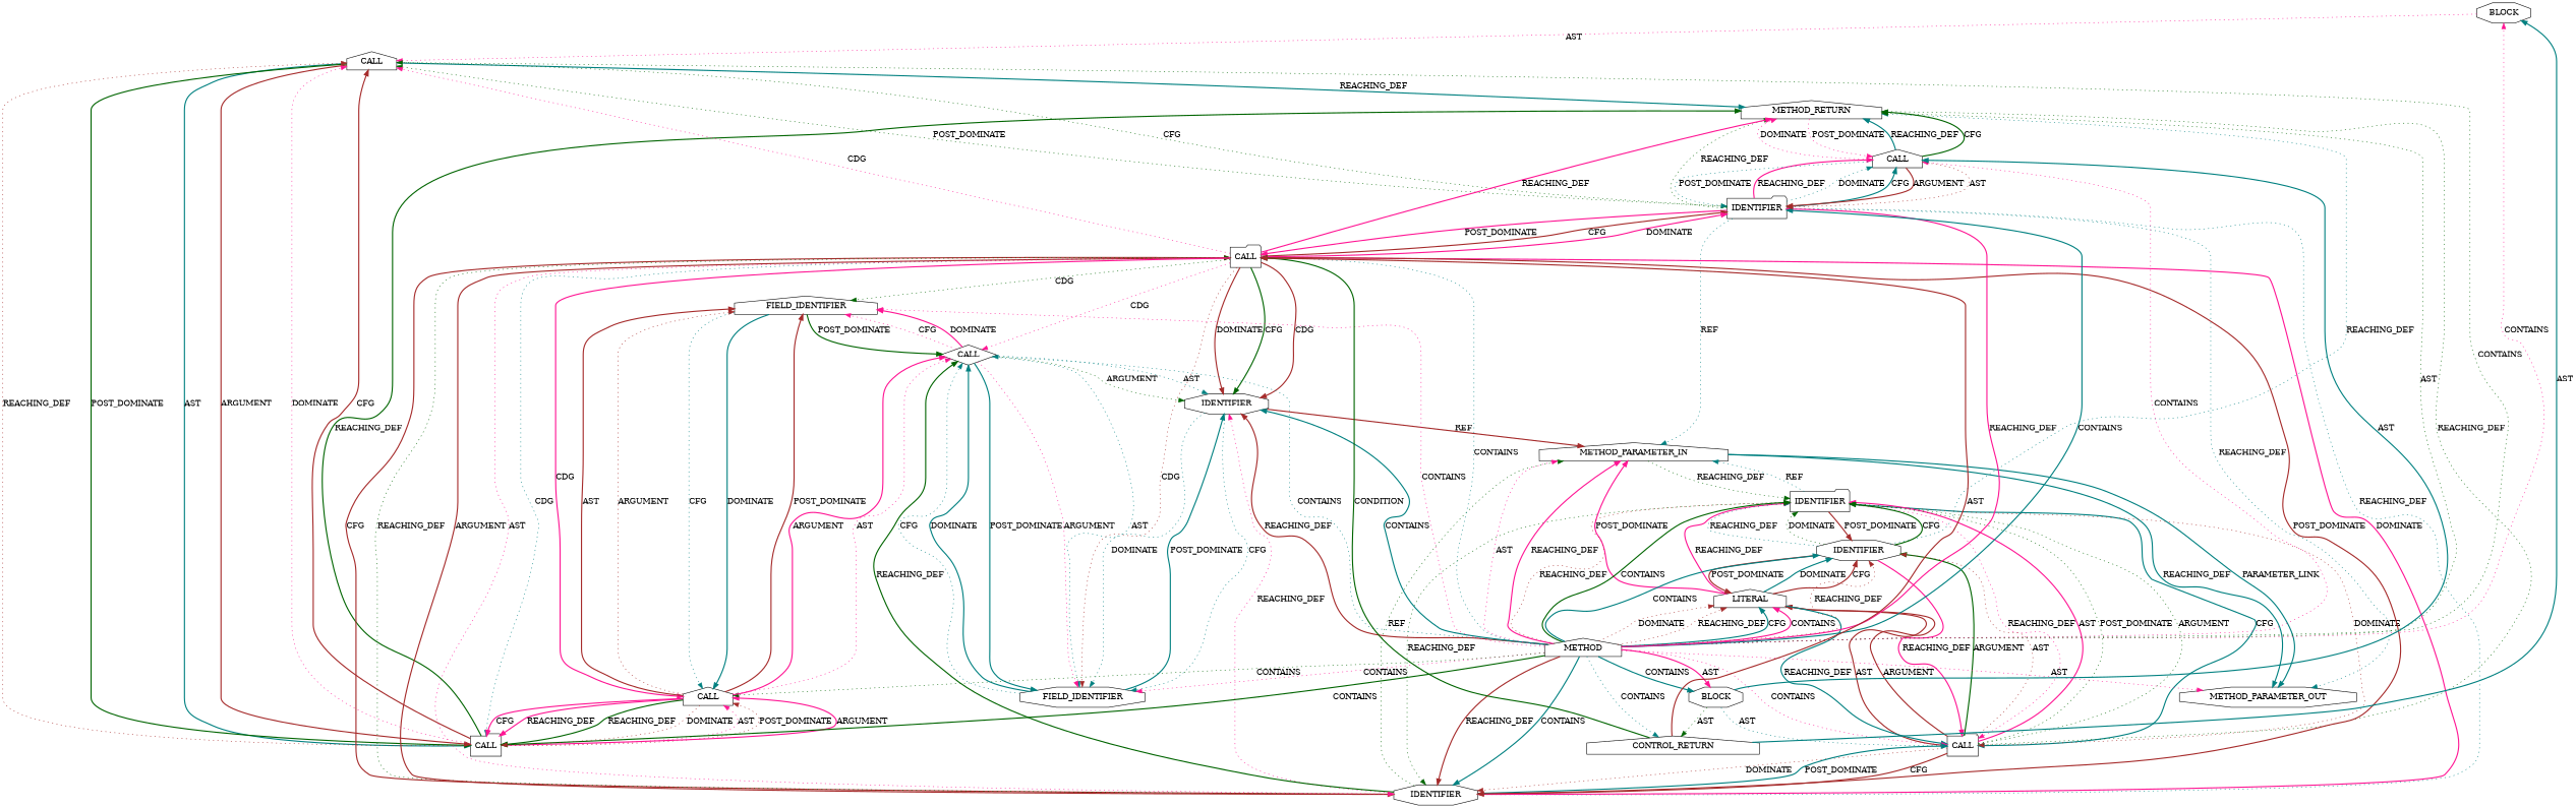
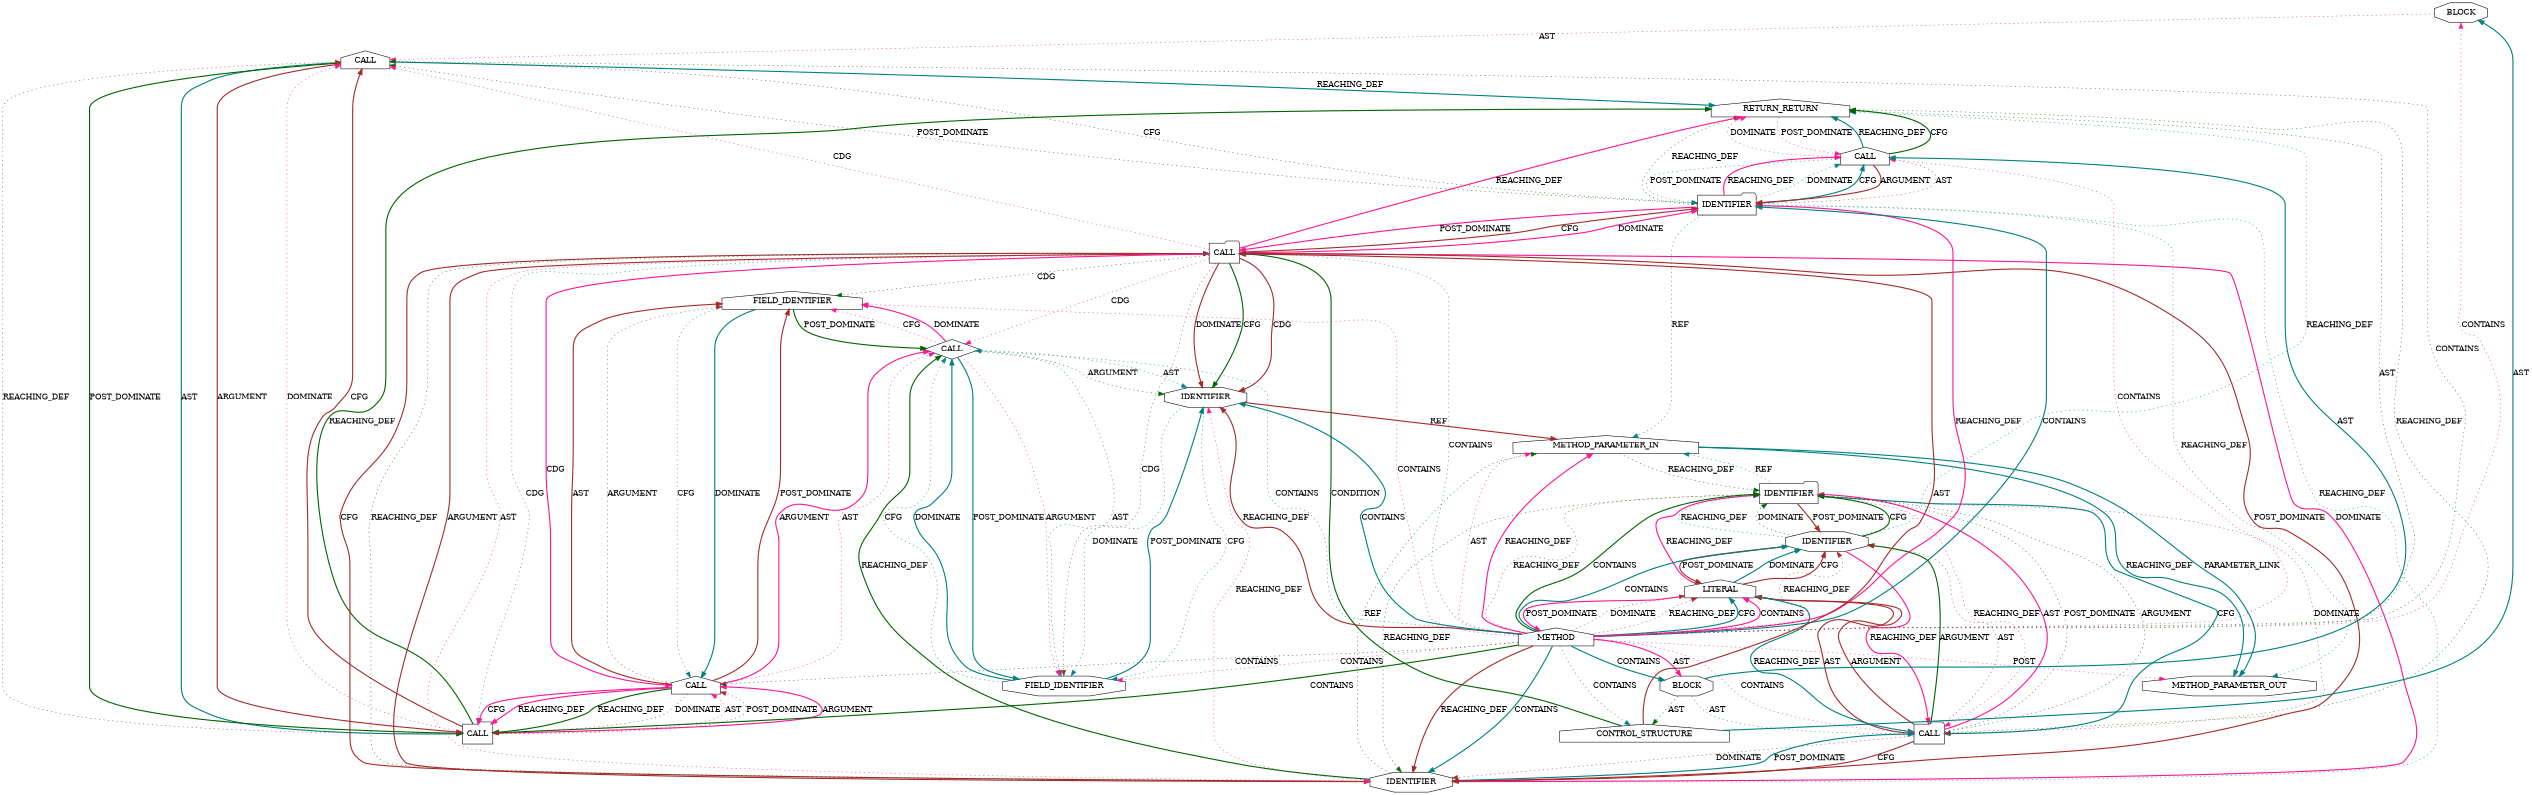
  digraph {
    node [ARGUMENT_INDEX=1 CODE=con COLUMN_NUMBER=18 LINE_NUMBER=2860 ORDER=1 TYPE_FULL_NAME="<empty>" shape=house]
    edge [color=teal style=bold]
    n1 [ARGUMENT_INDEX=-1 CODE="<empty>" COLUMN_NUMBER=3 ORDER=2 TYPE_FULL_NAME=void label=BLOCK shape=octagon]
    n2 [CODE="gcm_inc_nonce(&con->v2.in_gcm_nonce)" COLUMN_NUMBER=3 DISPATCH_TYPE=STATIC_DISPATCH METHOD_FULL_NAME=gcm_inc_nonce NAME=gcm_inc_nonce label=CALL]
-   n3 [CODE=RET COLUMN_NUMBER=1 EVALUATION_STRATEGY=BY_VALUE LINE_NUMBER=2855 ORDER=3 TYPE_FULL_NAME=void label=METHOD_RETURN ARGUMENT_INDEX=""]
+   n3 [CODE=RET COLUMN_NUMBER=1 EVALUATION_STRATEGY=BY_VALUE LINE_NUMBER=2855 ORDER=3 TYPE_FULL_NAME=void label=RETURN_RETURN ARGUMENT_INDEX=""]
    n4 [CODE="&con->v2.in_gcm_nonce" COLUMN_NUMBER=17 DISPATCH_TYPE=STATIC_DISPATCH METHOD_FULL_NAME="<operator>.addressOf" NAME="<operator>.addressOf" label=CALL shape=folder]
    n5 [COLUMN_NUMBER=16 LINE_NUMBER=2862 NAME=con TYPE_FULL_NAME="ceph_connection*" label=IDENTIFIER shape=folder]
    n6 [NAME=con TYPE_FULL_NAME="ceph_connection*" label=IDENTIFIER shape=octagon]
    n7 [CODE="struct ceph_connection *con" COLUMN_NUMBER=25 EVALUATION_STRATEGY=BY_VALUE INDEX=1 IS_VARIADIC=false LINE_NUMBER=2855 NAME=con TYPE_FULL_NAME="ceph_connection*" label=METHOD_PARAMETER_IN ARGUMENT_INDEX=""]
    n8 [ARGUMENT_INDEX=2 CANONICAL_NAME=v2 CODE=v2 ORDER=2 label=FIELD_IDENTIFIER shape=octagon TYPE_FULL_NAME=""]
    n9 [ARGUMENT_INDEX=3 COLUMN_NUMBER=32 LINE_NUMBER=2857 NAME=con ORDER=3 TYPE_FULL_NAME="ceph_connection*" label=IDENTIFIER shape=folder]
    n10 [CODE="struct ceph_connection *con" COLUMN_NUMBER=25 EVALUATION_STRATEGY=BY_VALUE INDEX=1 IS_VARIADIC=false LINE_NUMBER=2855 NAME=con TYPE_FULL_NAME="ceph_connection*" label=METHOD_PARAMETER_OUT shape=octagon ARGUMENT_INDEX=""]
    n11 [CODE="con->v2" DISPATCH_TYPE=STATIC_DISPATCH METHOD_FULL_NAME="<operator>.indirectFieldAccess" NAME="<operator>.indirectFieldAccess" label=CALL shape=diamond]
    n12 [ARGUMENT_INDEX=-1 CODE="dout(\"%s con %p\\n\", __func__, con)" COLUMN_NUMBER=2 DISPATCH_TYPE=STATIC_DISPATCH LINE_NUMBER=2857 METHOD_FULL_NAME=dout NAME=dout label=CALL shape=folder]
    n13 [COLUMN_NUMBER=17 LINE_NUMBER=2859 NAME=con TYPE_FULL_NAME="ceph_connection*" label=IDENTIFIER shape=octagon]
    n14 [CODE="\"%s con %p\\n\"" COLUMN_NUMBER=7 LINE_NUMBER=2857 TYPE_FULL_NAME=char label=LITERAL]
    n15 [ARGUMENT_INDEX=2 CODE=__func__ COLUMN_NUMBER=22 LINE_NUMBER=2857 NAME=__func__ ORDER=2 TYPE_FULL_NAME=ANY label=IDENTIFIER shape=octagon]
    n16 [ARGUMENT_INDEX=-1 CODE="con_secure(con)" COLUMN_NUMBER=6 DISPATCH_TYPE=STATIC_DISPATCH LINE_NUMBER=2859 METHOD_FULL_NAME=con_secure NAME=con_secure label=CALL shape=folder]
    n17 [AST_PARENT_FULL_NAME="messenger_v2.c:<global>" AST_PARENT_TYPE=TYPE_DECL CODE="static void finish_skip(struct ceph_connection *con)\n{\n	dout(\"%s con %p\\n\", __func__, con);\n\n	if (con_secure(con))\n		gcm_inc_nonce(&con->v2.in_gcm_nonce);\n\n	__finish_skip(con);\n}" COLUMN_NUMBER=1 COLUMN_NUMBER_END=1 FILENAME="messenger_v2.c" FULL_NAME=finish_skip IS_EXTERNAL=false LINE_NUMBER=2855 LINE_NUMBER_END=2863 NAME=finish_skip ORDER=110 SIGNATURE="void finish_skip (ceph_connection*)" label=METHOD ARGUMENT_INDEX="" TYPE_FULL_NAME=""]
    n18 [ARGUMENT_INDEX=-1 CODE="__finish_skip(con)" COLUMN_NUMBER=2 DISPATCH_TYPE=STATIC_DISPATCH LINE_NUMBER=2862 METHOD_FULL_NAME=__finish_skip NAME=__finish_skip ORDER=3 label=CALL]
    n19 [ARGUMENT_INDEX=-1 CODE="{\n	dout(\"%s con %p\\n\", __func__, con);\n\n	if (con_secure(con))\n		gcm_inc_nonce(&con->v2.in_gcm_nonce);\n\n	__finish_skip(con);\n}" COLUMN_NUMBER=1 LINE_NUMBER=2856 ORDER=2 TYPE_FULL_NAME=void label=BLOCK shape=octagon]
-   n20 [ARGUMENT_INDEX=-1 CODE="if (con_secure(con))" COLUMN_NUMBER=2 CONTROL_STRUCTURE_TYPE=IF LINE_NUMBER=2859 ORDER=2 PARSER_TYPE_NAME=CASTIfStatement label=CONTROL_RETURN TYPE_FULL_NAME=""]
+   n20 [ARGUMENT_INDEX=-1 CODE="if (con_secure(con))" COLUMN_NUMBER=2 CONTROL_STRUCTURE_TYPE=IF LINE_NUMBER=2859 ORDER=2 PARSER_TYPE_NAME=CASTIfStatement label=CONTROL_STRUCTURE TYPE_FULL_NAME=""]
    n21 [CODE="con->v2.in_gcm_nonce" DISPATCH_TYPE=STATIC_DISPATCH METHOD_FULL_NAME="<operator>.fieldAccess" NAME="<operator>.fieldAccess" label=CALL]
    n22 [ARGUMENT_INDEX=2 CANONICAL_NAME=in_gcm_nonce CODE=in_gcm_nonce ORDER=2 label=FIELD_IDENTIFIER TYPE_FULL_NAME=""]
    n1 -> n2 [color=deeppink label=AST style=dotted]
    n2 -> n3 [VARIABLE="gcm_inc_nonce(&con->v2.in_gcm_nonce)" label=REACHING_DEF]
    n2 -> n4 [label=AST]
    n2 -> n4 [color=darkgreen label=POST_DOMINATE]
    n2 -> n4 [color=brown label=ARGUMENT]
    n2 -> n5 [color=darkgreen label=CFG style=dotted]
    n3 -> n18 [color=deeppink label=POST_DOMINATE style=dotted]
    n4 -> n2 [color=deeppink label=DOMINATE style=dotted]
    n4 -> n2 [color=brown label=CFG]
    n4 -> n2 [VARIABLE="&con->v2.in_gcm_nonce" color=brown label=REACHING_DEF style=dotted]
    n4 -> n3 [VARIABLE="&con->v2.in_gcm_nonce" color=darkgreen label=REACHING_DEF]
    n4 -> n21 [color=deeppink label=AST style=dotted]
    n4 -> n21 [color=brown label=POST_DOMINATE style=dotted]
    n4 -> n21 [color=deeppink label=ARGUMENT]
    n5 -> n2 [color=darkgreen label=POST_DOMINATE style=dotted]
    n5 -> n3 [VARIABLE=con color=darkgreen label=REACHING_DEF style=dotted]
    n5 -> n7 [label=REF style=dotted]
    n5 -> n10 [VARIABLE=con label=REACHING_DEF style=dotted]
    n5 -> n16 [color=deeppink label=POST_DOMINATE]
    n5 -> n18 [VARIABLE=con color=deeppink label=REACHING_DEF]
    n5 -> n18 [label=DOMINATE style=dotted]
    n5 -> n18 [label=CFG]
    n6 -> n7 [color=brown label=REF]
    n6 -> n8 [label=CFG style=dotted]
    n6 -> n8 [label=DOMINATE style=dotted]
    n7 -> n9 [VARIABLE=con color=darkgreen label=REACHING_DEF style=dotted]
    n7 -> n10 [VARIABLE=con label=REACHING_DEF]
    n7 -> n10 [label=PARAMETER_LINK]
    n8 -> n6 [label=POST_DOMINATE]
    n8 -> n11 [label=CFG style=dotted]
    n8 -> n11 [label=DOMINATE]
    n9 -> n7 [label=REF style=dotted]
    n9 -> n12 [label=CFG]
    n9 -> n12 [color=brown label=DOMINATE style=dotted]
    n9 -> n12 [VARIABLE=con color=deeppink label=REACHING_DEF style=dotted]
    n9 -> n13 [VARIABLE=con color=darkgreen label=REACHING_DEF style=dotted]
    n9 -> n15 [color=brown label=POST_DOMINATE]
    n11 -> n6 [color=darkgreen label=ARGUMENT style=dotted]
    n11 -> n6 [label=AST style=dotted]
    n11 -> n8 [label=POST_DOMINATE]
    n11 -> n8 [label=AST style=dotted]
    n11 -> n8 [color=deeppink label=ARGUMENT style=dotted]
    n11 -> n22 [color=deeppink label=CFG style=dotted]
    n11 -> n22 [color=deeppink label=DOMINATE]
    n12 -> n3 [VARIABLE="dout(\"%s con %p\\n\", __func__, con)" color=darkgreen label=REACHING_DEF style=dotted]
    n12 -> n9 [color=deeppink label=AST]
    n12 -> n9 [color=darkgreen label=POST_DOMINATE style=dotted]
    n12 -> n9 [color=darkgreen label=ARGUMENT style=dotted]
    n12 -> n13 [color=brown label=CFG]
    n12 -> n13 [color=brown label=DOMINATE style=dotted]
    n12 -> n14 [color=brown label=AST]
    n12 -> n14 [color=brown label=ARGUMENT]
    n12 -> n15 [color=darkgreen label=ARGUMENT]
    n12 -> n15 [color=brown label=AST style=dotted]
    n13 -> n5 [VARIABLE=con label=REACHING_DEF style=dotted]
    n13 -> n6 [VARIABLE=con color=deeppink label=REACHING_DEF style=dotted]
    n13 -> n7 [color=darkgreen label=REF style=dotted]
    n13 -> n11 [VARIABLE=con color=darkgreen label=REACHING_DEF]
    n13 -> n12 [label=POST_DOMINATE]
    n13 -> n16 [color=deeppink label=DOMINATE]
    n13 -> n16 [color=brown label=CFG]
    n13 -> n16 [VARIABLE=con color=darkgreen label=REACHING_DEF style=dotted]
    n14 -> n9 [VARIABLE="\"%s con %p\\n\"" color=deeppink label=REACHING_DEF]
    n14 -> n12 [VARIABLE="\"%s con %p\\n\"" label=REACHING_DEF]
    n14 -> n15 [label=DOMINATE]
    n14 -> n15 [color=brown label=CFG]
-   n14 -> n7 [color=deeppink label=POST_DOMINATE]
+   n14 -> n17 [color=deeppink label=POST_DOMINATE]
    n15 -> n3 [VARIABLE=__func__ label=REACHING_DEF style=dotted]
    n15 -> n9 [color=darkgreen label=CFG]
    n15 -> n9 [VARIABLE=__func__ label=REACHING_DEF style=dotted]
    n15 -> n9 [color=darkgreen label=DOMINATE style=dotted]
    n15 -> n12 [VARIABLE=__func__ color=deeppink label=REACHING_DEF]
    n15 -> n14 [color=brown label=POST_DOMINATE]
    n16 -> n2 [color=deeppink label=CDG style=dotted]
    n16 -> n3 [VARIABLE="con_secure(con)" color=deeppink label=REACHING_DEF]
    n16 -> n4 [label=CDG style=dotted]
    n16 -> n5 [color=brown label=CFG]
    n16 -> n5 [color=deeppink label=DOMINATE]
    n16 -> n6 [color=brown label=CDG]
    n16 -> n6 [color=brown label=DOMINATE]
    n16 -> n6 [color=darkgreen label=CFG]
    n16 -> n8 [color=brown label=CDG style=dotted]
    n16 -> n11 [color=deeppink label=CDG style=dotted]
    n16 -> n13 [color=brown label=ARGUMENT]
    n16 -> n13 [color=brown label=POST_DOMINATE]
    n16 -> n13 [color=deeppink label=AST style=dotted]
    n16 -> n21 [color=deeppink label=CDG]
    n16 -> n22 [color=darkgreen label=CDG style=dotted]
    n17 -> n1 [color=deeppink label=CONTAINS style=dotted]
    n17 -> n2 [color=darkgreen label=CONTAINS style=dotted]
    n17 -> n3 [color=darkgreen label=AST style=dotted]
    n17 -> n4 [color=darkgreen label=CONTAINS]
    n17 -> n5 [color=deeppink label=REACHING_DEF]
    n17 -> n5 [label=CONTAINS]
    n17 -> n6 [color=brown label=REACHING_DEF]
    n17 -> n6 [label=CONTAINS]
    n17 -> n7 [color=deeppink label=AST style=dotted]
    n17 -> n7 [color=deeppink label=REACHING_DEF]
    n17 -> n8 [color=deeppink label=CONTAINS style=dotted]
    n17 -> n9 [color=brown label=REACHING_DEF style=dotted]
    n17 -> n9 [color=darkgreen label=CONTAINS]
-   n17 -> n10 [color=deeppink label=AST style=dotted]
+   n17 -> n10 [color=deeppink label=POST style=dotted]
    n17 -> n11 [label=CONTAINS style=dotted]
    n17 -> n12 [color=deeppink label=CONTAINS style=dotted]
    n17 -> n13 [color=brown label=REACHING_DEF]
    n17 -> n13 [label=CONTAINS]
    n17 -> n14 [color=brown label=DOMINATE style=dotted]
    n17 -> n14 [color=brown label=REACHING_DEF style=dotted]
    n17 -> n14 [label=CFG]
    n17 -> n14 [color=deeppink label=CONTAINS]
    n17 -> n15 [color=brown label=REACHING_DEF style=dotted]
    n17 -> n15 [label=CONTAINS]
    n17 -> n16 [label=CONTAINS style=dotted]
    n17 -> n18 [color=deeppink label=CONTAINS style=dotted]
    n17 -> n19 [color=deeppink label=AST]
    n17 -> n19 [label=CONTAINS]
    n17 -> n20 [label=CONTAINS style=dotted]
    n17 -> n21 [color=darkgreen label=CONTAINS style=dotted]
    n17 -> n22 [color=deeppink label=CONTAINS style=dotted]
    n18 -> n3 [VARIABLE="__finish_skip(con)" label=REACHING_DEF]
    n18 -> n3 [color=darkgreen label=CFG]
    n18 -> n3 [color=deeppink label=DOMINATE style=dotted]
    n18 -> n5 [color=brown label=ARGUMENT]
    n18 -> n5 [label=POST_DOMINATE style=dotted]
    n18 -> n5 [color=brown label=AST style=dotted]
    n19 -> n12 [label=AST style=dotted]
    n19 -> n18 [label=AST]
    n19 -> n20 [color=darkgreen label=AST style=dotted]
    n20 -> n1 [label=AST]
    n20 -> n16 [color=darkgreen label=CONDITION]
    n20 -> n16 [color=brown label=AST]
    n21 -> n4 [color=deeppink label=CFG]
    n21 -> n4 [VARIABLE="con->v2.in_gcm_nonce" color=deeppink label=REACHING_DEF]
    n21 -> n4 [VARIABLE="con->v2.in_gcm_nonce" color=darkgreen label=REACHING_DEF]
    n21 -> n4 [color=brown label=DOMINATE style=dotted]
    n21 -> n11 [color=deeppink label=ARGUMENT]
    n21 -> n11 [color=deeppink label=AST style=dotted]
    n21 -> n22 [color=brown label=POST_DOMINATE]
    n21 -> n22 [color=brown label=AST]
    n21 -> n22 [color=brown label=ARGUMENT style=dotted]
    n22 -> n11 [color=darkgreen label=POST_DOMINATE]
    n22 -> n21 [label=DOMINATE]
    n22 -> n21 [label=CFG style=dotted]
  }
